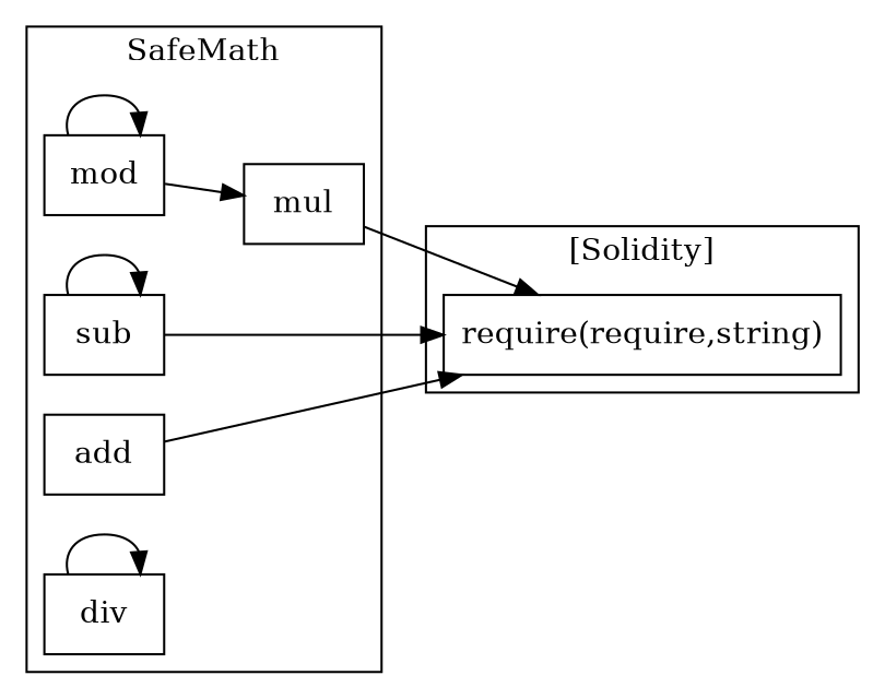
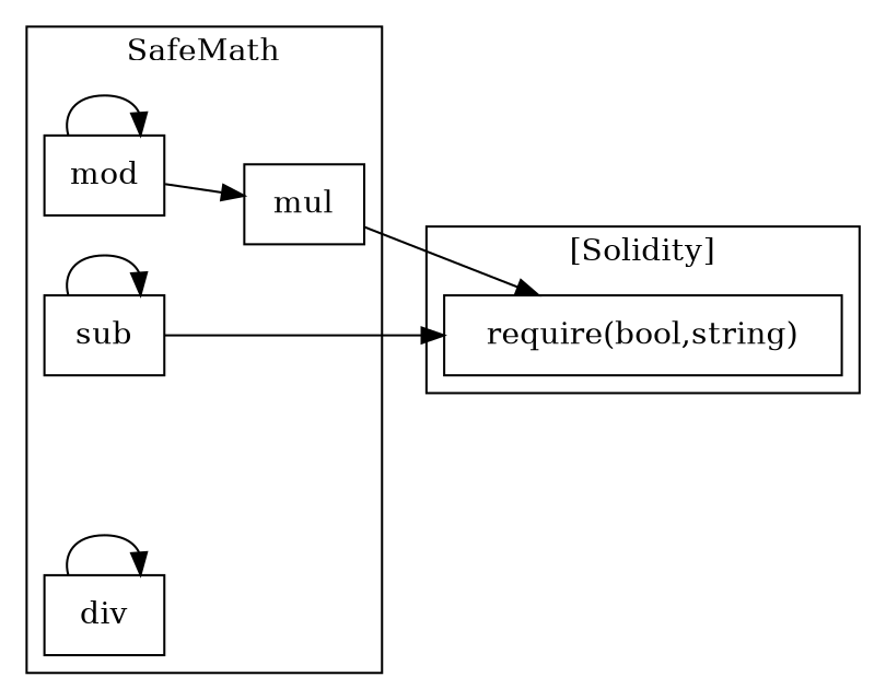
  strict digraph {
    rankdir=LR
    node [shape=box]
    n1 [label=mod]
    n2 [label=sub]
-   n3 [label=add]
    n4 [label=mul]
    n5 [label=div]
-   "require(bool,string)" [label="require(require,string)"]
+   "require(bool,string)"
    subgraph cluster_1 {
      label=SafeMath
      n1
      n2
-     n3
      n4
      n5
    }
    subgraph cluster_2 {
      label="[Solidity]"
      "require(bool,string)"
    }
    n1 -> n1
    n1 -> n4
    n2 -> n2
    n2 -> "require(bool,string)"
-   n3 -> "require(bool,string)"
    n4 -> "require(bool,string)"
    n5 -> n5
  }
